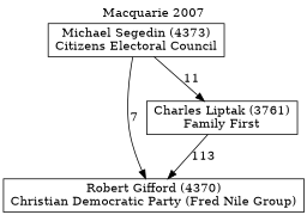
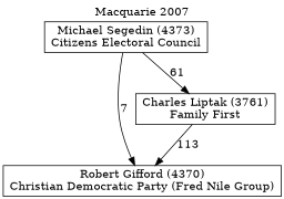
  digraph {
    label="Macquarie 2007"
    labelloc=t
    mclimit=10
    node [shape=box]
    n1 [label="Robert Gifford (4370)\nChristian Democratic Party (Fred Nile Group)"]
    n2 [label="Charles Liptak (3761)\nFamily First"]
    n3 [label="Michael Segedin (4373)\nCitizens Electoral Council"]
    n2 -> n1 [label=113]
    n3 -> n1 [label=7]
-   n3 -> n2 [label=11]
+   n3 -> n2 [label=61]
  }
